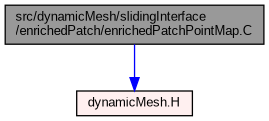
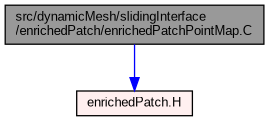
  digraph {
    fontname="Liberation Sans"
    node [color=black fontname="Liberation Sans" fontsize=10 shape=box style=filled]
    n1 [fillcolor=grey60 fontcolor=black height=0.2 label="src/dynamicMesh/slidingInterface\l/enrichedPatch/enrichedPatchPointMap.C" width=0.4]
-   n2 [fillcolor="#FFF0F0" height=0.2 label="dynamicMesh.H" width=0.4]
+   n2 [fillcolor="#FFF0F0" height=0.2 label="enrichedPatch.H" width=0.4]
    n1 -> n2 [color=blue fontname="Liberation Sans" fontsize=10 labelfontname=Helvetica labelfontsize=10 style=solid]
  }
